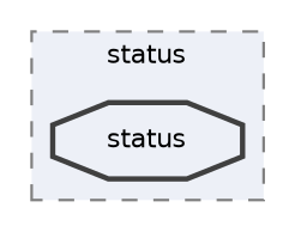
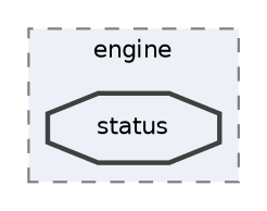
  digraph {
    compound=true
    n1 [color=grey25 fillcolor="#edf0f7" fontname=Helvetica fontsize=10 height=0.2 label=status shape=octagon style="filled,bold" width=0.4]
    subgraph cluster_1 {
      bgcolor="#edf0f7"
      fontname=Helvetica
      fontsize=10
-     label=status
+     label=engine
      pencolor=grey50
      style="filled,dashed"
      n1
    }
  }
